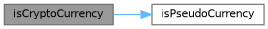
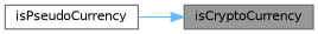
  digraph {
    rankdir=RL
    node [fontname=Helvetica fontsize=10 shape=box style=filled]
    n1 [color=gray40 fillcolor=grey60 fontcolor=black height=0.2 label=isCryptoCurrency width=0.4]
    n2 [color=grey40 fillcolor=white height=0.2 label=isPseudoCurrency width=0.4]
-   n2 -> n1 [color=steelblue1 dir=back fontname=Helvetica fontsize=10 labelfontname=Helvetica labelfontsize=10 style=solid]
+   n1 -> n2 [color=steelblue1 dir=back fontname=Helvetica fontsize=10 labelfontname=Helvetica labelfontsize=10 style=solid]
  }
